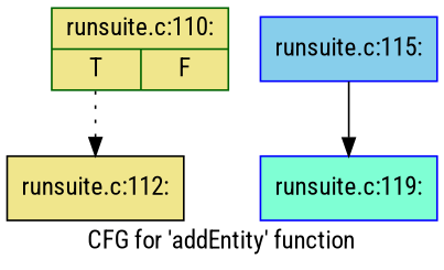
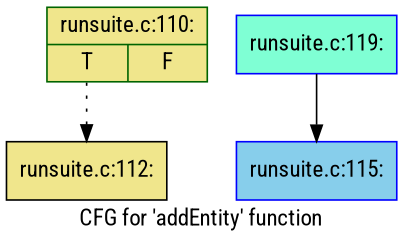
  digraph {
    fontname="Roboto Condensed"
    label="CFG for 'addEntity' function"
    node [color=blue fillcolor=khaki fontname="Roboto Condensed" shape=record style=filled]
    edge [fontname="Roboto Condensed"]
    n1 [color=darkgreen label="{runsuite.c:110:|{<s0>T|<s1>F}}"]
    n2 [color=black label="{runsuite.c:112:}"]
    n3 [fillcolor=skyblue label="{runsuite.c:115:}"]
    n4 [fillcolor=aquamarine label="{runsuite.c:119:}"]
    n1 -> n2 [style=dotted tailport=s0]
-   n3 -> n4 [style=solid]
+   n4 -> n3 [style=solid]
  }
